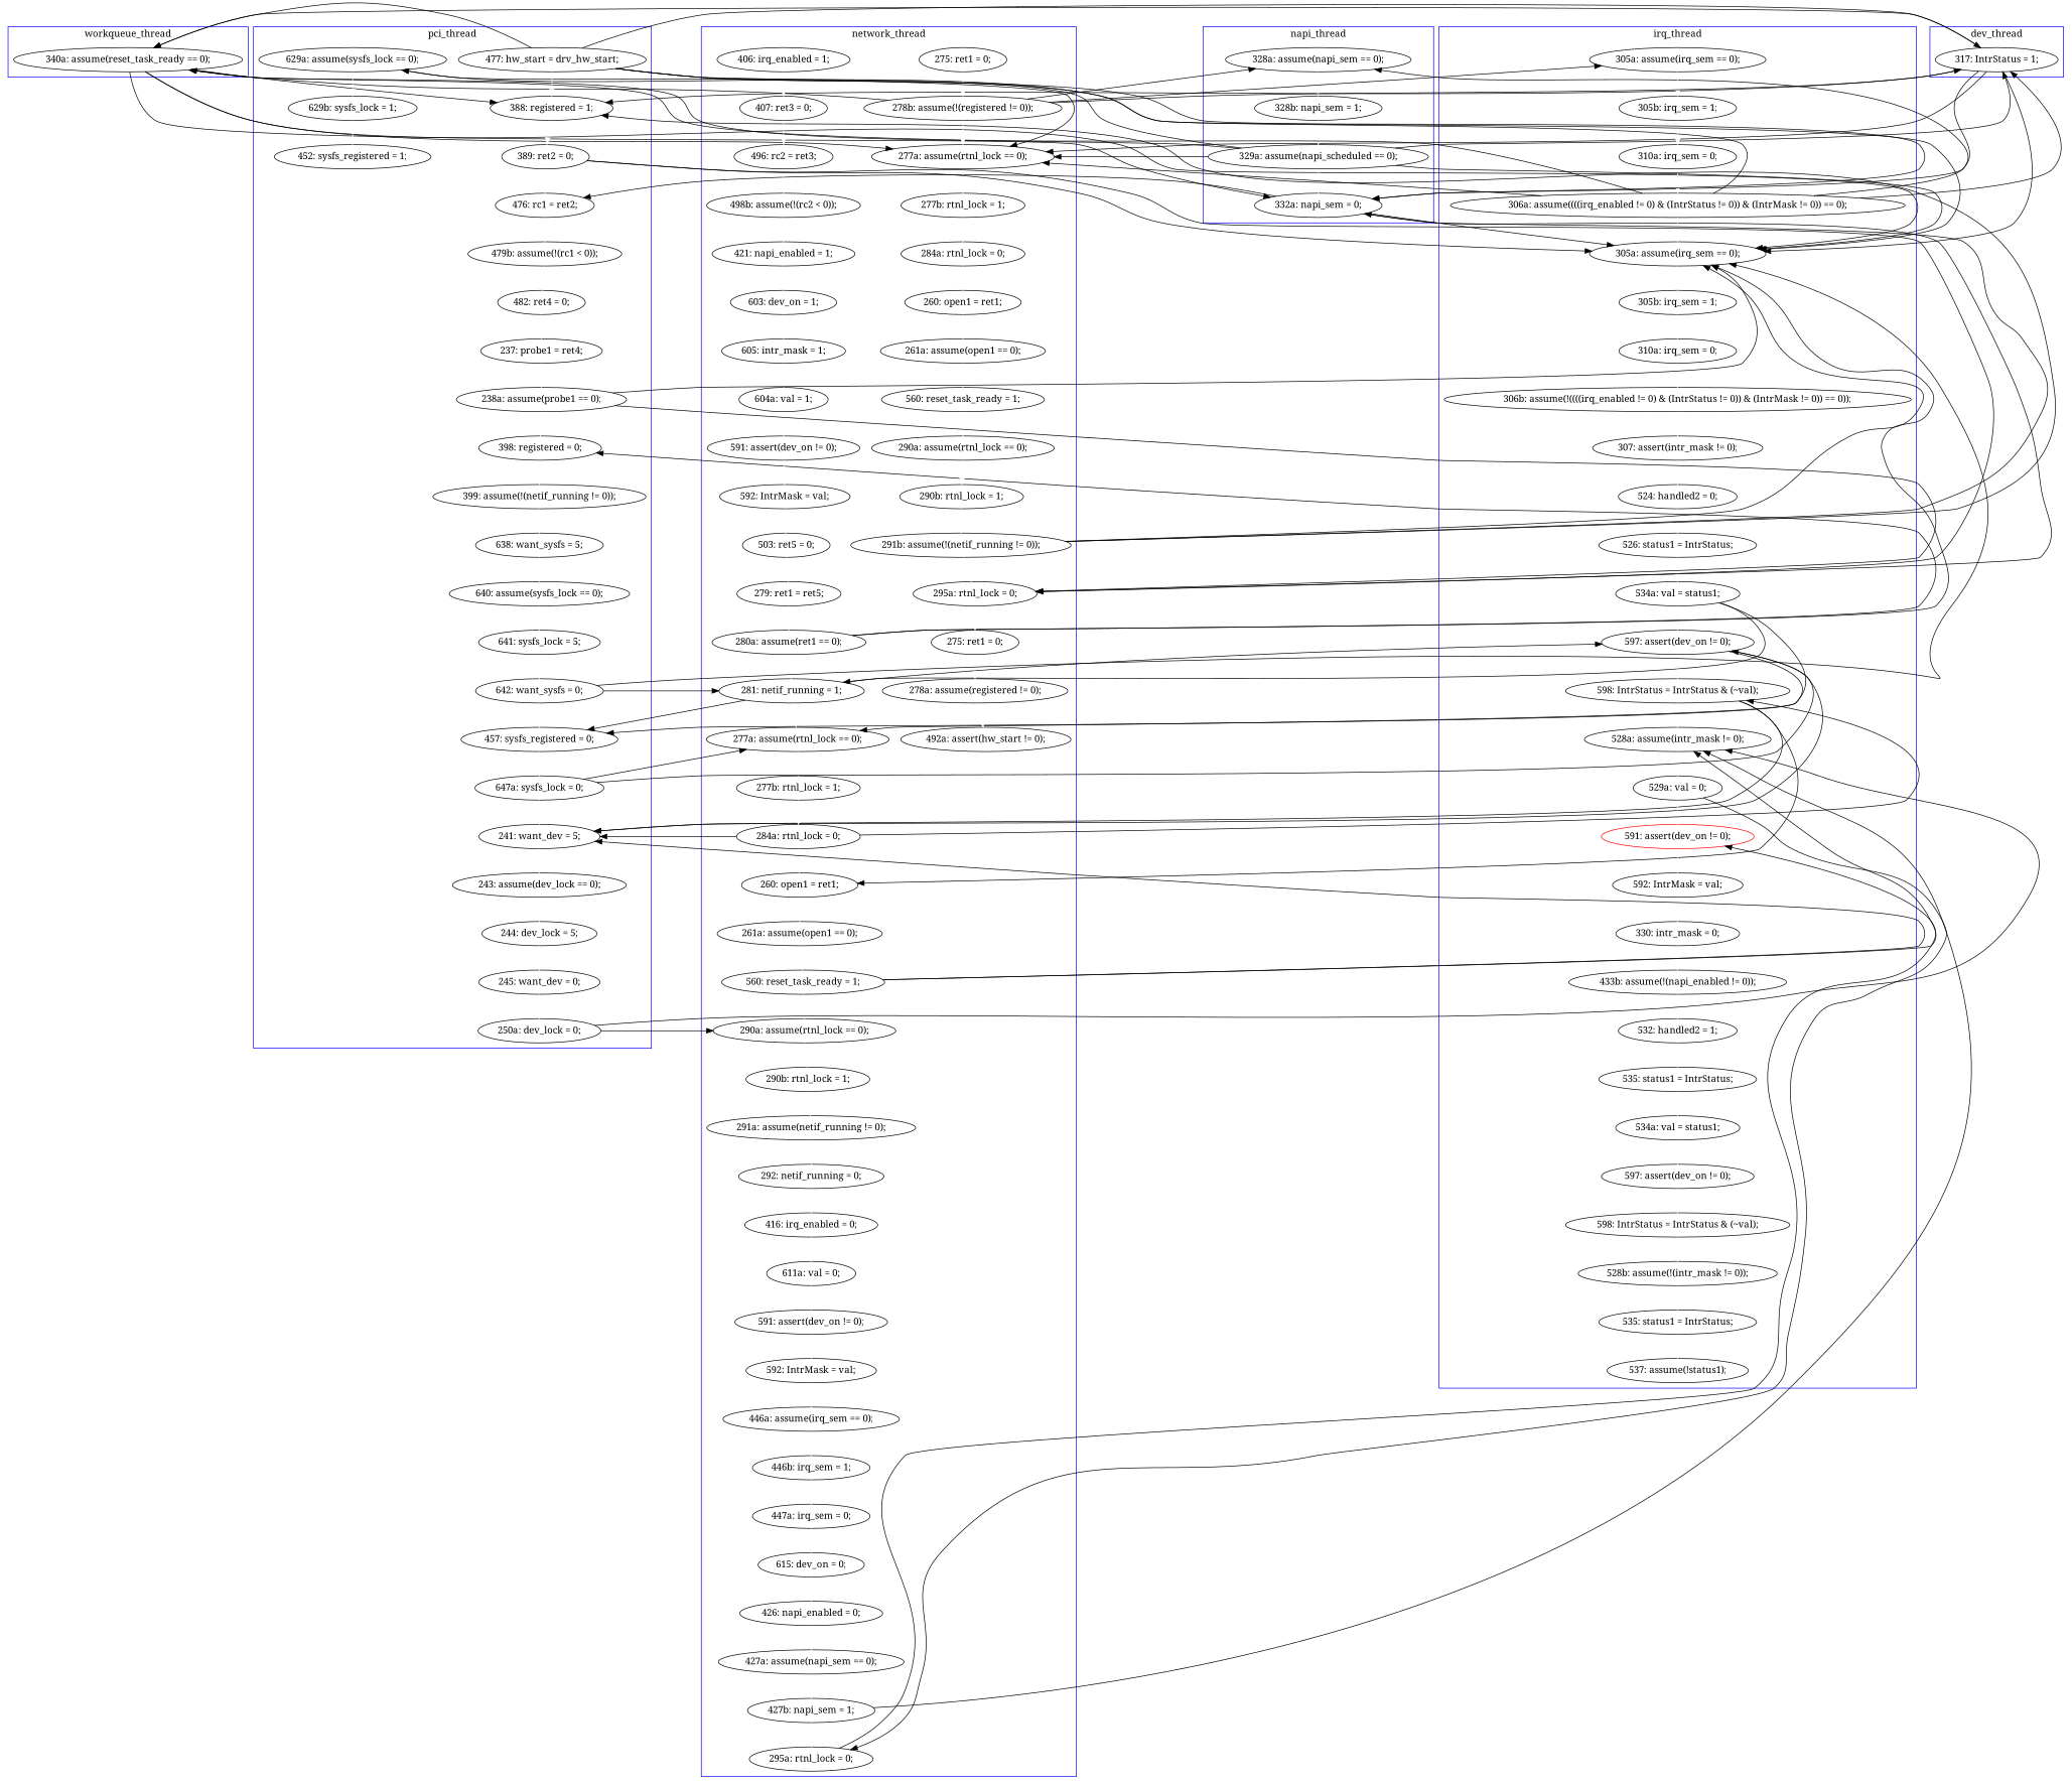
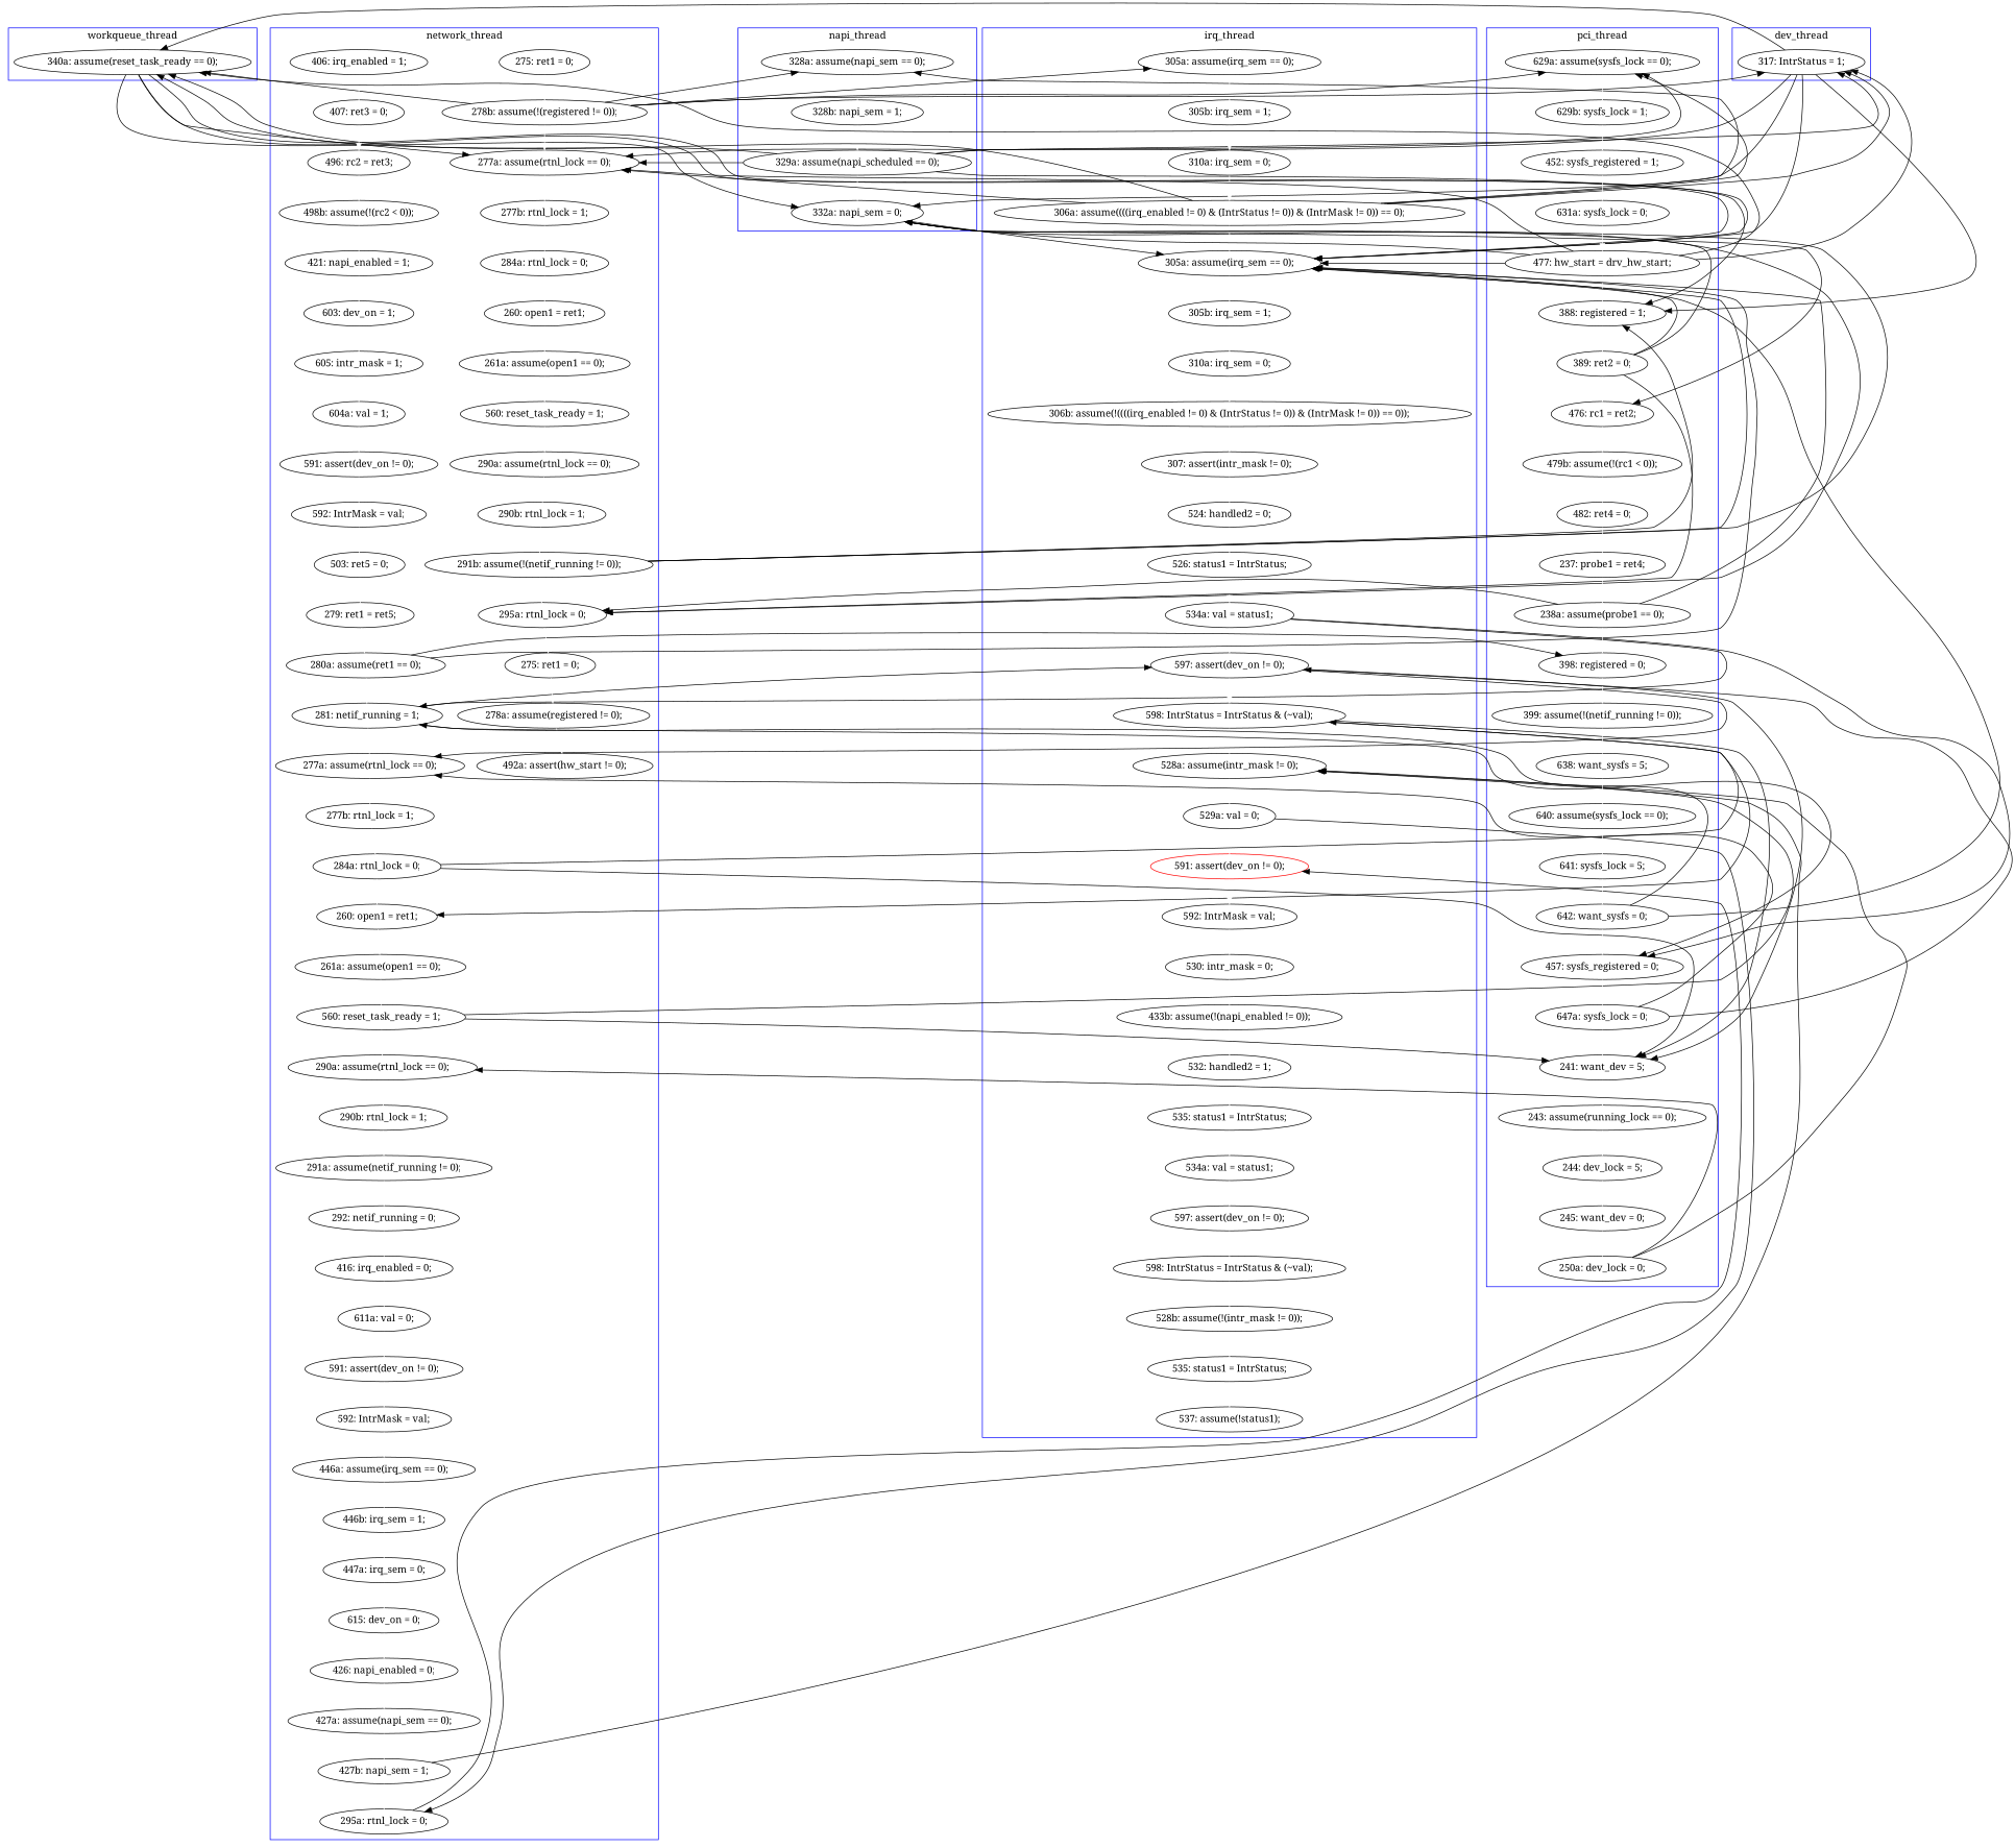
  digraph {
    fontname="Noto Serif"
    node [fontname="Noto Serif"]
    edge [color=white fontname="Noto Serif" style=solid]
    n1 [label="340a: assume(reset_task_ready == 0);"]
    n2 [label="317: IntrStatus = 1;"]
    n3 [label="332a: napi_sem = 0;"]
    n4 [label="328b: napi_sem = 1;"]
    n5 [label="329a: assume(napi_scheduled == 0);"]
    n6 [label="328a: assume(napi_sem == 0);"]
    n7 [label="305a: assume(irq_sem == 0);"]
    n8 [label="598: IntrStatus = IntrStatus & (~val);"]
    n9 [label="528b: assume(!(intr_mask != 0));"]
    n10 [label="306a: assume((((irq_enabled != 0) & (IntrStatus != 0)) & (IntrMask != 0)) == 0);"]
    n11 [label="598: IntrStatus = IntrStatus & (~val);"]
    n12 [label="534a: val = status1;"]
    n13 [label="597: assert(dev_on != 0);"]
    n14 [label="597: assert(dev_on != 0);"]
    n15 [label="433b: assume(!(napi_enabled != 0));"]
    n16 [label="532: handled2 = 1;"]
    n17 [color=red label="591: assert(dev_on != 0);"]
    n18 [label="592: IntrMask = val;"]
    n19 [label="528a: assume(intr_mask != 0);"]
    n20 [label="524: handled2 = 0;"]
    n21 [label="526: status1 = IntrStatus;"]
    n22 [label="307: assert(intr_mask != 0);"]
    n23 [label="529a: val = 0;"]
-   n24 [label="330: intr_mask = 0;"]
+   n24 [label="530: intr_mask = 0;"]
    n25 [label="535: status1 = IntrStatus;"]
    n26 [label="534a: val = status1;"]
    n27 [label="305a: assume(irq_sem == 0);"]
    n28 [label="305b: irq_sem = 1;"]
    n29 [label="305b: irq_sem = 1;"]
    n30 [label="310a: irq_sem = 0;"]
    n31 [label="306b: assume(!((((irq_enabled != 0) & (IntrStatus != 0)) & (IntrMask != 0)) == 0));"]
    n32 [label="535: status1 = IntrStatus;"]
    n33 [label="310a: irq_sem = 0;"]
    n34 [label="537: assume(!status1);"]
    n35 [label="291b: assume(!(netif_running != 0));"]
    n36 [label="260: open1 = ret1;"]
    n37 [label="281: netif_running = 1;"]
    n38 [label="277a: assume(rtnl_lock == 0);"]
    n39 [label="280a: assume(ret1 == 0);"]
    n40 [label="295a: rtnl_lock = 0;"]
    n41 [label="503: ret5 = 0;"]
    n42 [label="279: ret1 = ret5;"]
    n43 [label="407: ret3 = 0;"]
    n44 [label="496: rc2 = ret3;"]
    n45 [label="290a: assume(rtnl_lock == 0);"]
    n46 [label="290b: rtnl_lock = 1;"]
    n47 [label="277b: rtnl_lock = 1;"]
    n48 [label="284a: rtnl_lock = 0;"]
    n49 [label="604a: val = 1;"]
    n50 [label="591: assert(dev_on != 0);"]
    n51 [label="277b: rtnl_lock = 1;"]
    n52 [label="284a: rtnl_lock = 0;"]
    n53 [label="290a: assume(rtnl_lock == 0);"]
    n54 [label="290b: rtnl_lock = 1;"]
    n55 [label="275: ret1 = 0;"]
    n56 [label="278a: assume(registered != 0);"]
    n57 [label="277a: assume(rtnl_lock == 0);"]
    n58 [label="592: IntrMask = val;"]
    n59 [label="275: ret1 = 0;"]
    n60 [label="278b: assume(!(registered != 0));"]
    n61 [label="291a: assume(netif_running != 0);"]
    n62 [label="406: irq_enabled = 1;"]
    n63 [label="260: open1 = ret1;"]
    n64 [label="560: reset_task_ready = 1;"]
    n65 [label="615: dev_on = 0;"]
    n66 [label="426: napi_enabled = 0;"]
    n67 [label="416: irq_enabled = 0;"]
    n68 [label="611a: val = 0;"]
    n69 [label="261a: assume(open1 == 0);"]
    n70 [label="427a: assume(napi_sem == 0);"]
    n71 [label="261a: assume(open1 == 0);"]
    n72 [label="560: reset_task_ready = 1;"]
    n73 [label="592: IntrMask = val;"]
    n74 [label="446a: assume(irq_sem == 0);"]
    n75 [label="498b: assume(!(rc2 < 0));"]
    n76 [label="295a: rtnl_lock = 0;"]
    n77 [label="605: intr_mask = 1;"]
    n78 [label="446b: irq_sem = 1;"]
    n79 [label="447a: irq_sem = 0;"]
    n80 [label="591: assert(dev_on != 0);"]
    n81 [label="421: napi_enabled = 1;"]
    n82 [label="603: dev_on = 1;"]
    n83 [label="492a: assert(hw_start != 0);"]
    n84 [label="427b: napi_sem = 1;"]
    n85 [label="292: netif_running = 0;"]
    n86 [label="388: registered = 1;"]
    n87 [label="389: ret2 = 0;"]
    n88 [label="241: want_dev = 5;"]
-   n89 [label="243: assume(dev_lock == 0);"]
+   n89 [label="243: assume(running_lock == 0);"]
+   n90 [label="631a: sysfs_lock = 0;"]
    n91 [label="477: hw_start = drv_hw_start;"]
    n92 [label="245: want_dev = 0;"]
    n93 [label="250a: dev_lock = 0;"]
    n94 [label="398: registered = 0;"]
    n95 [label="647a: sysfs_lock = 0;"]
    n96 [label="640: assume(sysfs_lock == 0);"]
    n97 [label="641: sysfs_lock = 5;"]
    n98 [label="476: rc1 = ret2;"]
    n99 [label="642: want_sysfs = 0;"]
    n100 [label="457: sysfs_registered = 0;"]
    n101 [label="638: want_sysfs = 5;"]
    n102 [label="479b: assume(!(rc1 < 0));"]
    n103 [label="482: ret4 = 0;"]
    n104 [label="238a: assume(probe1 == 0);"]
    n105 [label="399: assume(!(netif_running != 0));"]
    n106 [label="244: dev_lock = 5;"]
    n107 [label="237: probe1 = ret4;"]
    n108 [label="452: sysfs_registered = 1;"]
    n109 [label="629a: assume(sysfs_lock == 0);"]
    n110 [label="629b: sysfs_lock = 1;"]
    subgraph cluster_1 {
      color=blue
      label=workqueue_thread
      n1
    }
    subgraph cluster_2 {
      color=blue
      label=dev_thread
      n2
    }
    subgraph cluster_3 {
      color=blue
      label=napi_thread
      n3
      n4
      n5
      n6
    }
    subgraph cluster_4 {
      color=blue
      label=irq_thread
      n7
      n8
      n9
      n10
      n11
      n12
      n13
      n14
      n15
      n16
      n17
      n18
      n19
      n20
      n21
      n22
      n23
      n24
      n25
      n26
      n27
      n28
      n29
      n30
      n31
      n32
      n33
      n34
    }
    subgraph cluster_5 {
      color=blue
      label=network_thread
      n35
      n36
      n37
      n38
      n39
      n40
      n41
      n42
      n43
      n44
      n45
      n46
      n47
      n48
      n49
      n50
      n51
      n52
      n53
      n54
      n55
      n56
      n57
      n58
      n59
      n60
      n61
      n62
      n63
      n64
      n65
      n66
      n67
      n68
      n69
      n70
      n71
      n72
      n73
      n74
      n75
      n76
      n77
      n78
      n79
      n80
      n81
      n82
      n83
      n84
      n85
    }
    subgraph cluster_6 {
      color=blue
      label=pci_thread
      n86
      n87
      n88
      n89
+     n90
      n91
      n92
      n93
      n94
      n95
      n96
      n97
      n98
      n99
      n100
      n101
      n102
      n103
      n104
      n105
      n106
      n107
      n108
      n109
      n110
    }
    n1 -> n3 [color=black constraint=false]
    n1 -> n7 [color=black constraint=false]
    n1 -> n57 [color=black constraint=false]
    n1 -> n86 [color=black constraint=false]
    n2 -> n1 [color=black constraint=false]
    n2 -> n3 [color=black constraint=false]
    n2 -> n7 [color=black constraint=false]
    n2 -> n57 [color=black constraint=false]
    n2 -> n86 [color=black constraint=false]
    n3 -> n7 [color=black constraint=false]
    n3 -> n40 [color=black constraint=false]
    n3 -> n98 [color=black constraint=false]
    n4 -> n5
    n5 -> n1 [color=black constraint=false]
    n5 -> n2 [color=black constraint=false]
    n5 -> n3
    n5 -> n7 [color=black constraint=false]
    n5 -> n57 [color=black constraint=false]
    n5 -> n109 [color=black constraint=false]
    n6 -> n4
    n7 -> n29
    n8 -> n9
    n9 -> n32
    n10 -> n1 [color=black constraint=false]
    n10 -> n2 [color=black constraint=false]
    n10 -> n6 [color=black constraint=false]
    n10 -> n7
    n10 -> n57 [color=black constraint=false]
    n10 -> n109 [color=black constraint=false]
    n11 -> n19
    n11 -> n36 [color=black constraint=false]
    n11 -> n88 [color=black constraint=false]
    n12 -> n13
    n12 -> n37 [color=black constraint=false]
    n12 -> n100 [color=black constraint=false]
    n13 -> n11
    n13 -> n38 [color=black constraint=false]
    n13 -> n88 [color=black constraint=false]
    n14 -> n8
    n15 -> n16
    n16 -> n25
    n17 -> n18
    n18 -> n24
    n19 -> n23
    n20 -> n21
    n21 -> n12
    n22 -> n20
    n23 -> n17
    n23 -> n76 [color=black constraint=false]
    n24 -> n15
    n25 -> n26
    n26 -> n14
    n27 -> n28
    n28 -> n30
    n29 -> n33
    n30 -> n10
    n31 -> n22
    n32 -> n34
    n33 -> n31
    n35 -> n3 [color=black constraint=false]
    n35 -> n7 [color=black constraint=false]
    n35 -> n40
    n35 -> n86 [color=black constraint=false]
    n36 -> n69
    n37 -> n13 [color=black constraint=false]
    n37 -> n38
    n37 -> n100 [color=black constraint=false]
    n38 -> n47
    n39 -> n7 [color=black constraint=false]
    n39 -> n37
    n39 -> n94 [color=black constraint=false]
    n40 -> n55
    n41 -> n42
    n42 -> n39
    n43 -> n44
    n44 -> n75
    n45 -> n46
    n46 -> n35
    n47 -> n48
    n48 -> n11 [color=black constraint=false]
    n48 -> n36
    n48 -> n88 [color=black constraint=false]
    n49 -> n50
    n50 -> n58
    n51 -> n52
    n52 -> n63
    n53 -> n54
    n54 -> n61
    n55 -> n56
    n56 -> n83
    n57 -> n51
    n58 -> n41
    n59 -> n60
    n60 -> n1 [color=black constraint=false]
    n60 -> n2 [color=black constraint=false]
    n60 -> n6 [color=black constraint=false]
    n60 -> n27 [color=black constraint=false]
    n60 -> n57
+   n60 -> n109 [color=black constraint=false]
    n61 -> n85
    n62 -> n43
    n63 -> n71
    n64 -> n19 [color=black constraint=false]
    n64 -> n53
    n64 -> n88 [color=black constraint=false]
    n65 -> n66
    n66 -> n70
    n67 -> n68
    n68 -> n80
    n69 -> n64
    n70 -> n84
    n71 -> n72
    n72 -> n45
    n73 -> n74
    n74 -> n78
    n75 -> n81
    n76 -> n17 [color=black constraint=false]
    n77 -> n49
    n78 -> n79
    n79 -> n65
    n80 -> n73
    n81 -> n82
    n82 -> n77
    n84 -> n19 [color=black constraint=false]
    n84 -> n76
    n85 -> n67
    n86 -> n87
+   n87 -> n3 [color=black constraint=false]
    n87 -> n7 [color=black constraint=false]
    n87 -> n40 [color=black constraint=false]
    n87 -> n98
    n88 -> n89
    n89 -> n106
+   n90 -> n91
    n91 -> n1 [color=black constraint=false]
    n91 -> n2 [color=black constraint=false]
    n91 -> n3 [color=black constraint=false]
    n91 -> n7 [color=black constraint=false]
    n91 -> n57 [color=black constraint=false]
    n91 -> n86
    n92 -> n93
    n93 -> n19 [color=black constraint=false]
    n93 -> n53 [color=black constraint=false]
    n94 -> n105
    n95 -> n13 [color=black constraint=false]
    n95 -> n38 [color=black constraint=false]
    n95 -> n88
    n96 -> n97
    n97 -> n99
    n98 -> n102
    n99 -> n7 [color=black constraint=false]
    n99 -> n37 [color=black constraint=false]
    n99 -> n100
    n100 -> n95
    n101 -> n96
    n102 -> n103
    n103 -> n107
    n104 -> n7 [color=black constraint=false]
    n104 -> n40 [color=black constraint=false]
    n104 -> n94
    n105 -> n101
    n106 -> n92
    n107 -> n104
+   n108 -> n90
    n109 -> n110
    n110 -> n108
  }
